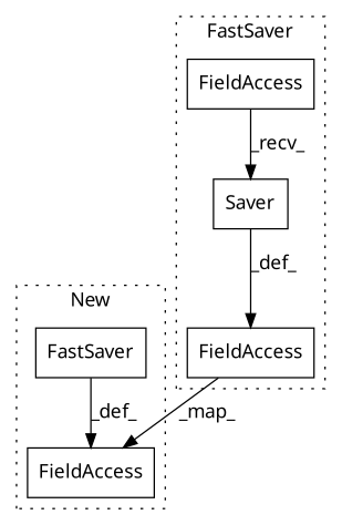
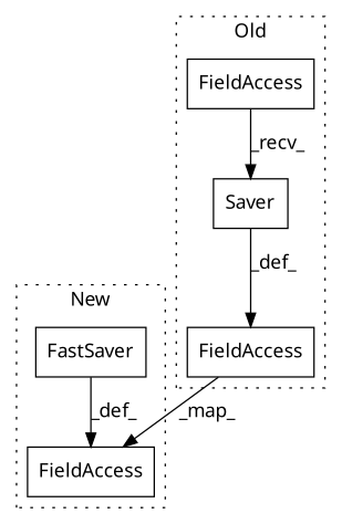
  digraph {
    fontname="Noto Sans"
    node [a=22 l=10 shape=box fontname="Noto Sans"]
    edge [fontname="Noto Sans"]
    n1 [a=32 l=7 label=Saver s=3375]
    n2 [l=16 label=FieldAccess s=3358]
    n3 [label=FieldAccess s=3347]
    n4 [a=32 l=11 label=FastSaver s=3402]
    n5 [label=FieldAccess s=3391]
    subgraph cluster_1 {
-     label=FastSaver
+     label=Old
      style=dotted
      n1
      n2
      n3
    }
    subgraph cluster_2 {
      label=New
      style=dotted
      n4
      n5
    }
    n1 -> n3 [label=_def_]
    n2 -> n1 [label=_recv_]
    n3 -> n5 [label=_map_]
    n4 -> n5 [label=_def_]
  }
